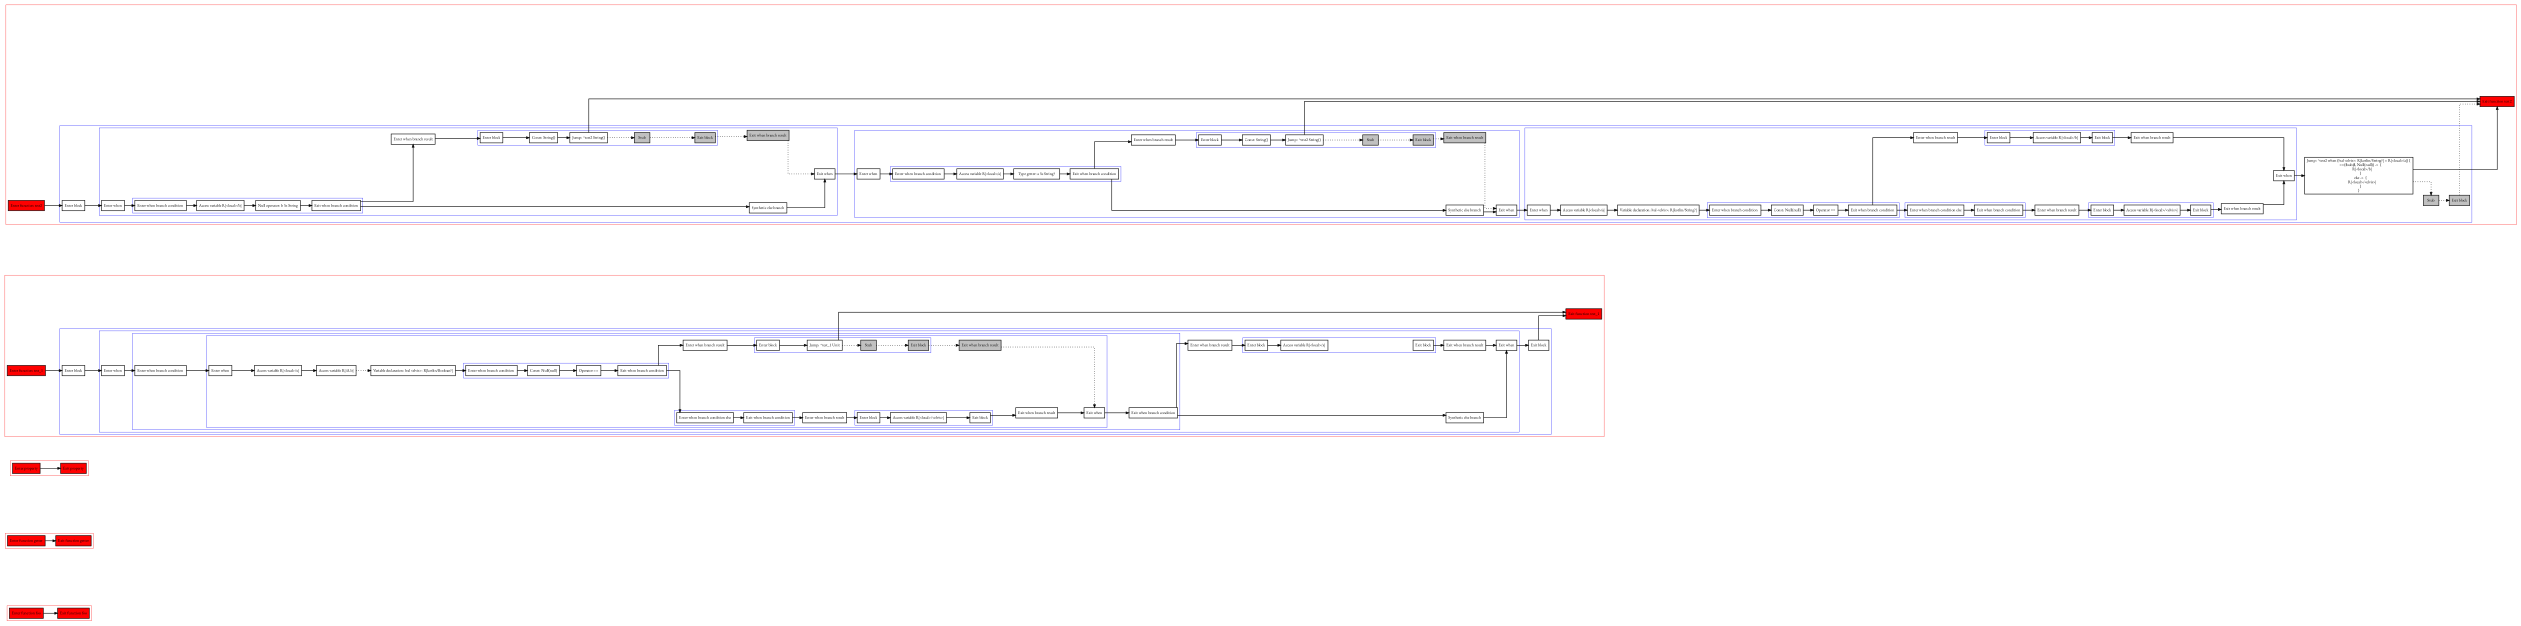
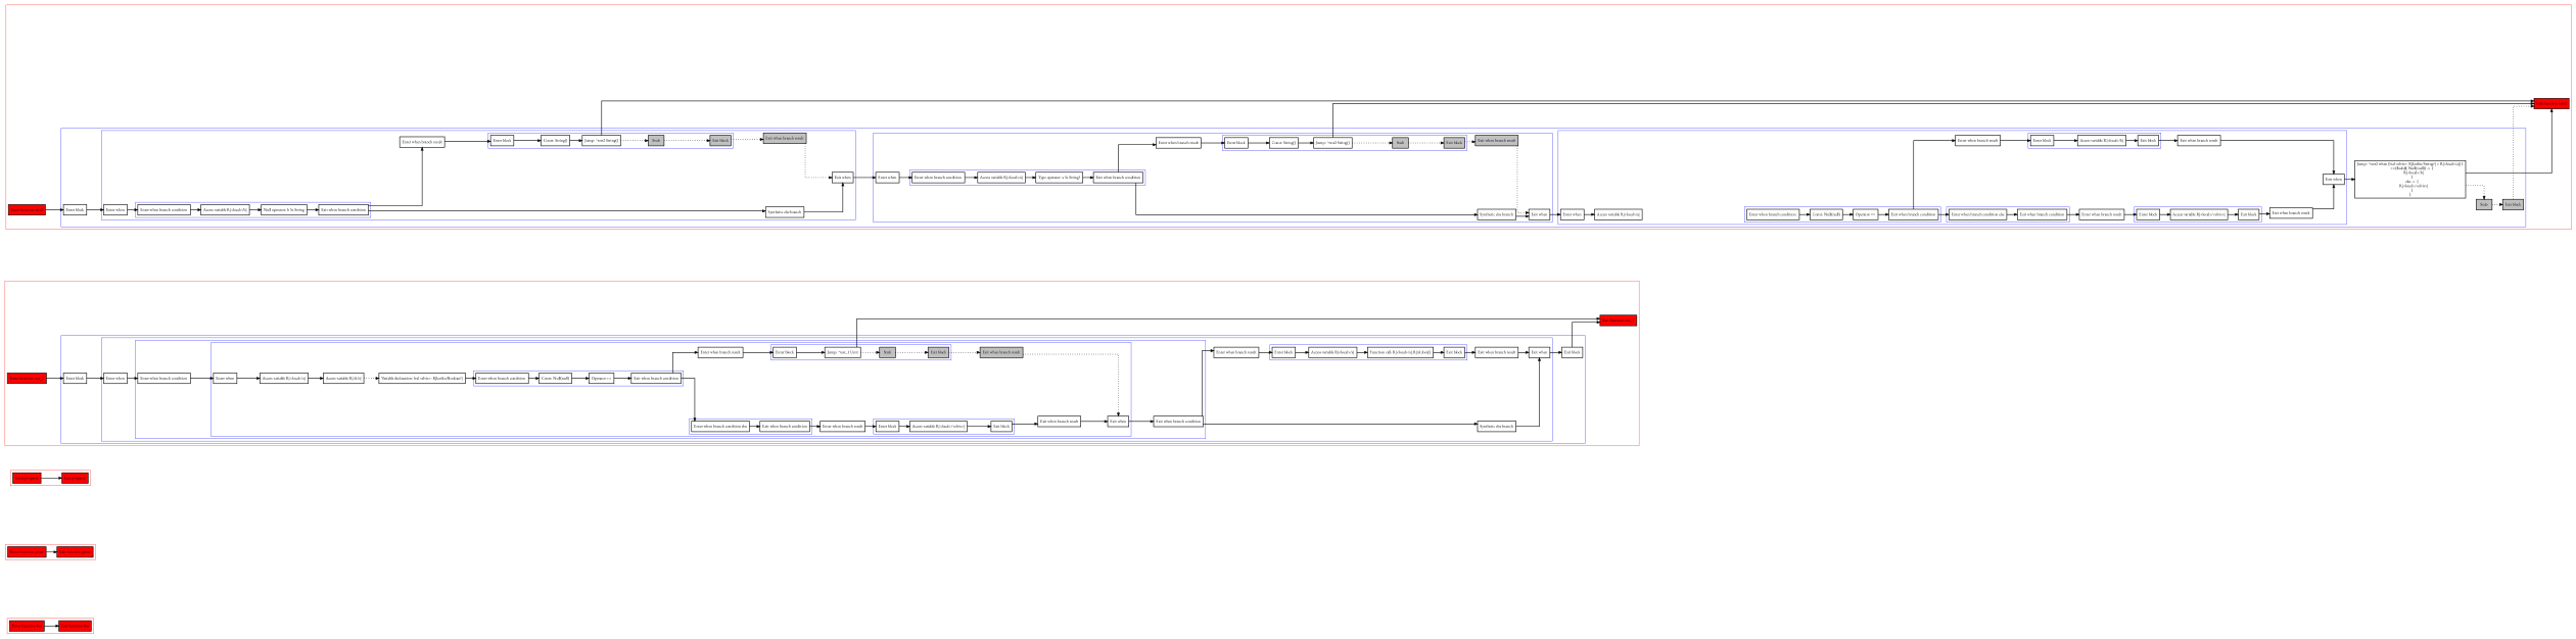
  digraph {
    fontname="EB Garamond"
    nodesep=3
    rankdir=LR
    splines=ortho
    node [fontname="EB Garamond" penwidth=2 shape=box]
    edge [fontname="EB Garamond" penwidth=2]
    n1 [fillcolor=red label="Enter function foo" style=filled]
    n2 [fillcolor=red label="Exit function foo" style=filled]
    n3 [fillcolor=red label="Enter function getter" style=filled]
    n4 [fillcolor=red label="Exit function getter" style=filled]
    n5 [fillcolor=red label="Enter property" style=filled]
    n6 [fillcolor=red label="Exit property" style=filled]
    n7 [label="Enter when branch condition "]
    n8 [label="Const: Null(null)"]
    n9 [label="Operator =="]
    n10 [label="Exit when branch condition"]
    n11 [label="Enter when branch condition else"]
    n12 [label="Exit when branch condition"]
    n13 [label="Enter block"]
    n14 [label="Access variable R|<local>/<elvis>|"]
    n15 [label="Exit block"]
    n16 [label="Enter block"]
    n17 [label="Jump: ^test_1 Unit"]
    n18 [fillcolor=gray label=Stub style=filled]
    n19 [fillcolor=gray label="Exit block" style=filled]
    n20 [label="Enter when"]
    n21 [label="Access variable R|<local>/x|"]
    n22 [label="Access variable R|/A.b|"]
    n23 [label="Variable declaration: lval <elvis>: R|kotlin/Boolean?|"]
    n24 [label="Enter when branch result"]
    n25 [label="Exit when branch result"]
    n26 [label="Enter when branch result"]
    n27 [fillcolor=gray label="Exit when branch result" style=filled]
    n28 [label="Exit when"]
    n29 [label="Enter when branch condition "]
    n30 [label="Exit when branch condition"]
    n31 [label="Enter block"]
    n32 [label="Access variable R|<local>/x|"]
+   n33 [label="Function call: R|<local>/x|.R|/A.foo|()"]
    n34 [label="Exit block"]
    n35 [label="Enter when"]
    n36 [label="Synthetic else branch"]
    n37 [label="Enter when branch result"]
    n38 [label="Exit when branch result"]
    n39 [label="Exit when"]
    n40 [label="Enter block"]
    n41 [label="Exit block"]
    n42 [fillcolor=red label="Enter function test_1" style=filled]
    n43 [fillcolor=red label="Exit function test_1" style=filled]
    n44 [label="Enter when branch condition "]
    n45 [label="Access variable R|<local>/b|"]
    n46 [label="Null operator: b !is String"]
    n47 [label="Exit when branch condition"]
    n48 [label="Enter block"]
    n49 [label="Const: String()"]
    n50 [label="Jump: ^test2 String()"]
    n51 [fillcolor=gray label=Stub style=filled]
    n52 [fillcolor=gray label="Exit block" style=filled]
    n53 [label="Enter when"]
    n54 [label="Synthetic else branch"]
    n55 [label="Enter when branch result"]
    n56 [fillcolor=gray label="Exit when branch result" style=filled]
    n57 [label="Exit when"]
    n58 [label="Enter when branch condition "]
    n59 [label="Access variable R|<local>/a|"]
-   n60 [label="Type getter: a !is String?"]
+   n60 [label="Type operator: a !is String?"]
    n61 [label="Exit when branch condition"]
    n62 [label="Enter block"]
    n63 [label="Const: String()"]
    n64 [label="Jump: ^test2 String()"]
    n65 [fillcolor=gray label=Stub style=filled]
    n66 [fillcolor=gray label="Exit block" style=filled]
    n67 [label="Enter when"]
    n68 [label="Synthetic else branch"]
    n69 [label="Enter when branch result"]
    n70 [fillcolor=gray label="Exit when branch result" style=filled]
    n71 [label="Exit when"]
    n72 [label="Enter when branch condition "]
    n73 [label="Const: Null(null)"]
    n74 [label="Operator =="]
    n75 [label="Exit when branch condition"]
    n76 [label="Enter when branch condition else"]
    n77 [label="Exit when branch condition"]
    n78 [label="Enter block"]
    n79 [label="Access variable R|<local>/<elvis>|"]
    n80 [label="Exit block"]
    n81 [label="Enter block"]
    n82 [label="Access variable R|<local>/b|"]
    n83 [label="Exit block"]
    n84 [label="Enter when"]
    n85 [label="Access variable R|<local>/a|"]
-   n86 [label="Variable declaration: lval <elvis>: R|kotlin/String?|"]
    n87 [label="Enter when branch result"]
    n88 [label="Exit when branch result"]
    n89 [label="Enter when branch result"]
    n90 [label="Exit when branch result"]
    n91 [label="Exit when"]
    n92 [label="Enter block"]
    n93 [label="Jump: ^test2 when (lval <elvis>: R|kotlin/String?| = R|<local>/a|) {\n    ==($subj$, Null(null)) ->  {\n        R|<local>/b|\n    }\n    else ->  {\n        R|<local>/<elvis>|\n    }\n}\n"]
    n94 [fillcolor=gray label=Stub style=filled]
    n95 [fillcolor=gray label="Exit block" style=filled]
    n96 [fillcolor=red label="Enter function test2" style=filled]
    n97 [fillcolor=red label="Exit function test2" style=filled]
    subgraph cluster_1 {
      color=red
      n1
      n2
    }
    subgraph cluster_2 {
      color=red
      n3
      n4
    }
    subgraph cluster_3 {
      color=red
      n5
      n6
    }
    subgraph cluster_4 {
      color=red
      n42
      n43
      subgraph cluster_5 {
        color=blue
        n40
        n41
        subgraph cluster_6 {
          color=blue
          n35
          n36
          n37
          n38
          n39
          subgraph cluster_7 {
            color=blue
            n29
            n30
            subgraph cluster_8 {
              color=blue
              n20
              n21
              n22
              n23
              n24
              n25
              n26
              n27
              n28
              subgraph cluster_9 {
                color=blue
                n7
                n8
                n9
                n10
              }
              subgraph cluster_10 {
                color=blue
                n11
                n12
              }
              subgraph cluster_11 {
                color=blue
                n13
                n14
                n15
              }
              subgraph cluster_12 {
                color=blue
                n16
                n17
                n18
                n19
              }
            }
          }
          subgraph cluster_13 {
            color=blue
            n31
            n32
+           n33
            n34
          }
        }
      }
    }
    subgraph cluster_14 {
      color=red
      n96
      n97
      subgraph cluster_15 {
        color=blue
        n92
        n93
        n94
        n95
        subgraph cluster_16 {
          color=blue
          n53
          n54
          n55
          n56
          n57
          subgraph cluster_17 {
            color=blue
            n44
            n45
            n46
            n47
          }
          subgraph cluster_18 {
            color=blue
            n48
            n49
            n50
            n51
            n52
          }
        }
        subgraph cluster_19 {
          color=blue
          n67
          n68
          n69
          n70
          n71
          subgraph cluster_20 {
            color=blue
            n58
            n59
            n60
            n61
          }
          subgraph cluster_21 {
            color=blue
            n62
            n63
            n64
            n65
            n66
          }
        }
        subgraph cluster_22 {
          color=blue
          n84
          n85
-         n86
          n87
          n88
          n89
          n90
          n91
          subgraph cluster_23 {
            color=blue
            n72
            n73
            n74
            n75
          }
          subgraph cluster_24 {
            color=blue
            n76
            n77
          }
          subgraph cluster_25 {
            color=blue
            n78
            n79
            n80
          }
          subgraph cluster_26 {
            color=blue
            n81
            n82
            n83
          }
        }
      }
    }
    n1 -> n2
    n3 -> n4
    n5 -> n6
    n7 -> n8
    n8 -> n9
    n9 -> n10
    n10 -> n11
    n10 -> n26
    n11 -> n12
    n12 -> n24
    n13 -> n14
    n14 -> n15
    n15 -> n25
    n16 -> n17
    n17 -> n18 [style=dotted]
    n17 -> n43
    n18 -> n19 [style=dotted]
    n19 -> n27 [style=dotted]
    n20 -> n21
    n21 -> n22
    n22 -> n23 [style=dotted]
    n23 -> n7
    n24 -> n13
    n25 -> n28
    n26 -> n16
    n27 -> n28 [style=dotted]
    n28 -> n30
    n29 -> n20
    n30 -> n36
    n30 -> n37
    n31 -> n32
+   n32 -> n33
+   n33 -> n34
    n34 -> n38
    n35 -> n29
    n36 -> n39
    n37 -> n31
    n38 -> n39
    n39 -> n41
    n40 -> n35
    n41 -> n43
    n42 -> n40
    n44 -> n45
    n45 -> n46
    n46 -> n47
    n47 -> n54
    n47 -> n55
    n48 -> n49
    n49 -> n50
    n50 -> n51 [style=dotted]
    n50 -> n97
    n51 -> n52 [style=dotted]
    n52 -> n56 [style=dotted]
    n53 -> n44
    n54 -> n57
    n55 -> n48
    n56 -> n57 [style=dotted]
    n57 -> n67
    n58 -> n59
    n59 -> n60
    n60 -> n61
    n61 -> n68
    n61 -> n69
    n62 -> n63
    n63 -> n64
    n64 -> n65 [style=dotted]
    n64 -> n97
    n65 -> n66 [style=dotted]
    n66 -> n70 [style=dotted]
    n67 -> n58
    n68 -> n71
    n69 -> n62
    n70 -> n71 [style=dotted]
    n71 -> n84
    n72 -> n73
    n73 -> n74
    n74 -> n75
    n75 -> n76
    n75 -> n89
    n76 -> n77
    n77 -> n87
    n78 -> n79
    n79 -> n80
    n80 -> n88
    n81 -> n82
    n82 -> n83
    n83 -> n90
    n84 -> n85
-   n85 -> n86
-   n86 -> n72
    n87 -> n78
    n88 -> n91
    n89 -> n81
    n90 -> n91
    n91 -> n93
    n92 -> n53
    n93 -> n94 [style=dotted]
    n93 -> n97
    n94 -> n95 [style=dotted]
    n95 -> n97 [style=dotted]
    n96 -> n92
  }
